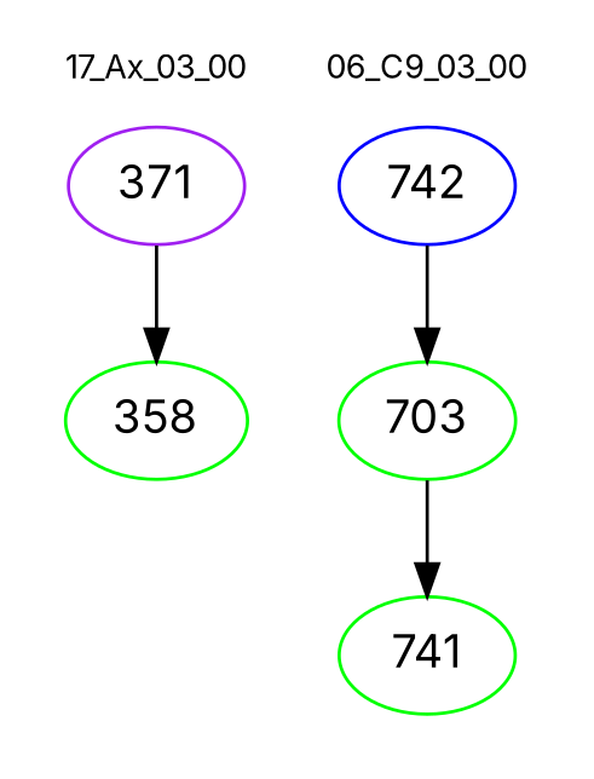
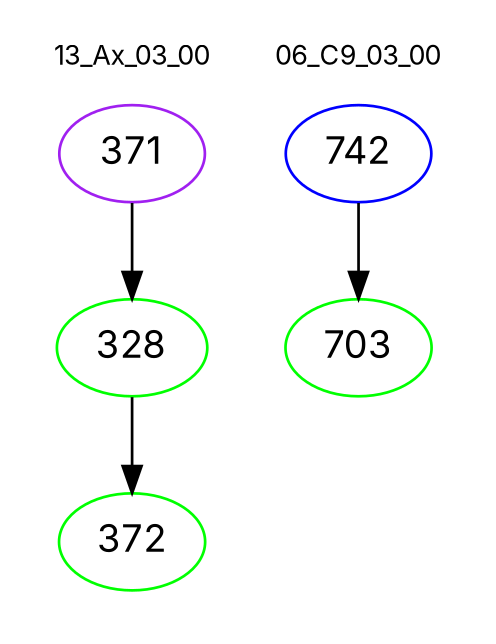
  digraph {
    fontname=Inter
    node [color=green fontname=Inter]
    edge [color=black fontname=Inter]
    n1 [color=purple label=371]
-   n2 [label=358]
+   n2 [label=328]
+   n3 [label=372]
    n4 [color=blue label=742]
    n5 [label=703]
-   n6 [label=741]
    subgraph cluster_1 {
      color=white
      fontsize=10
-     label="17_Ax_03_00"
+     label="13_Ax_03_00"
      n1
      n2
+     n3
    }
    subgraph cluster_2 {
      color=white
      fontsize=10
      label="06_C9_03_00"
      n4
      n5
-     n6
    }
    n1 -> n2
+   n2 -> n3
    n4 -> n5
-   n5 -> n6
  }
